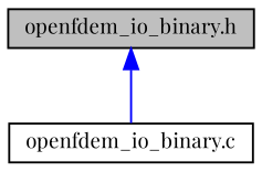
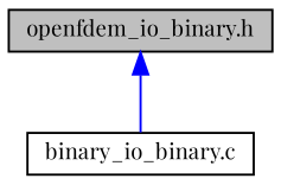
  digraph {
    fontname="Playfair Display"
    node [color=black fontname="Playfair Display" fontsize=10 shape=record style=filled]
    n1 [fillcolor=grey75 fontcolor=black height=0.2 label="openfdem_io_binary.h" width=0.4]
-   n2 [fillcolor=white height=0.2 label="openfdem_io_binary.c" width=0.4]
+   n2 [fillcolor=white height=0.2 label="binary_io_binary.c" width=0.4]
    n1 -> n2 [color=blue dir=back fontname="Playfair Display" fontsize=10 labelfontname=Helvetica labelfontsize=10 style=solid]
  }
